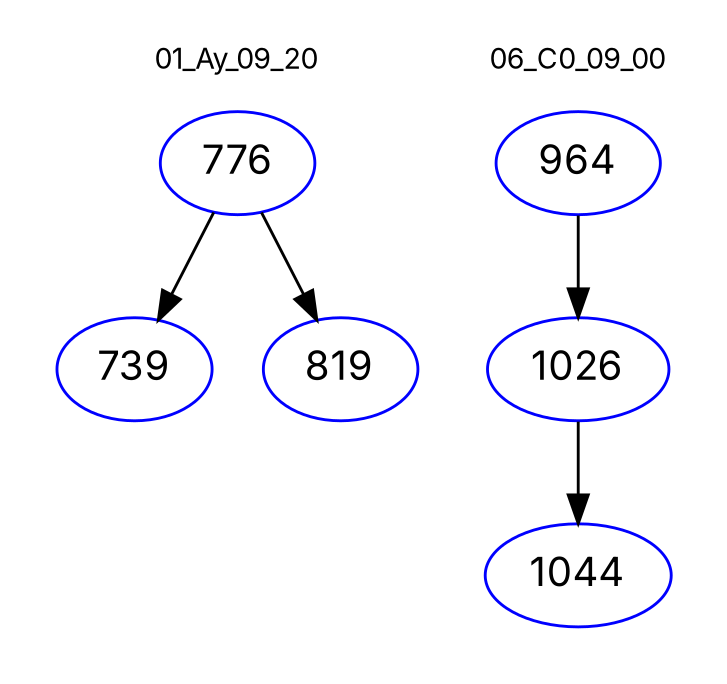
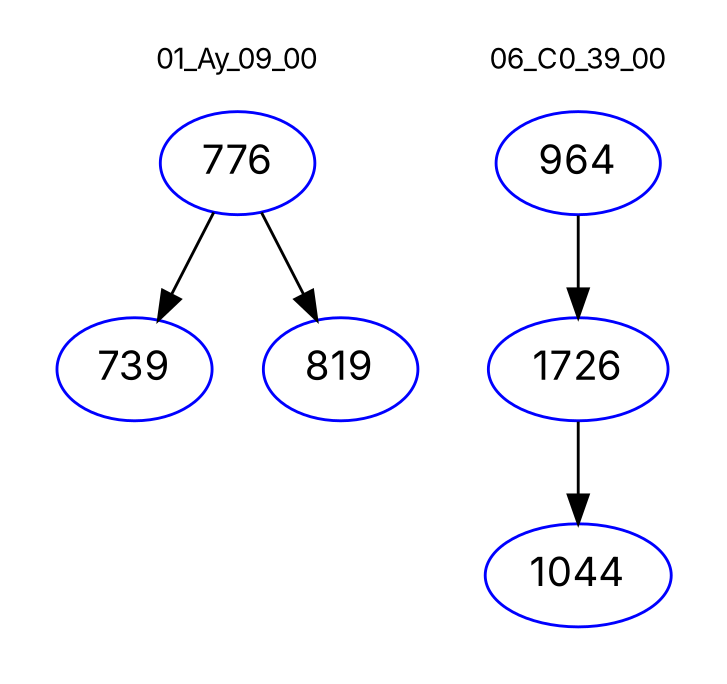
  digraph {
    fontname=Inter
    node [color=blue fontname=Inter]
    edge [color=black fontname=Inter]
    n1 [label=776]
    n2 [label=739]
    n3 [label=819]
-   n4 [label=1026]
+   n4 [label=1726]
    n5 [label=964]
    n6 [label=1044]
    subgraph cluster_1 {
      color=white
      fontsize=10
-     label="01_Ay_09_20"
+     label="01_Ay_09_00"
      n1
      n2
      n3
    }
    subgraph cluster_2 {
      color=white
      fontsize=10
-     label="06_C0_09_00"
+     label="06_C0_39_00"
      n4
      n5
      n6
    }
    n1 -> n2
    n1 -> n3
    n4 -> n6
    n5 -> n4
  }
